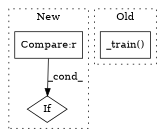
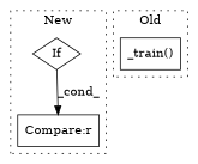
  digraph {
    node [shape=box]
    n1 [a=96 l=3 label=If s=878 shape=diamond]
    n2 [a=40 l=12 label="Compare:r" s=881]
    n3 [a=75 l="18,163" label="_train()" s="598,621"]
    subgraph cluster_1 {
      label=New
      style=dotted
      n1
      n2
    }
    subgraph cluster_2 {
      label=Old
      style=dotted
      n3
    }
-   n2 -> n1 [label=_cond_]
+   n1 -> n2 [label=_cond_]
  }
